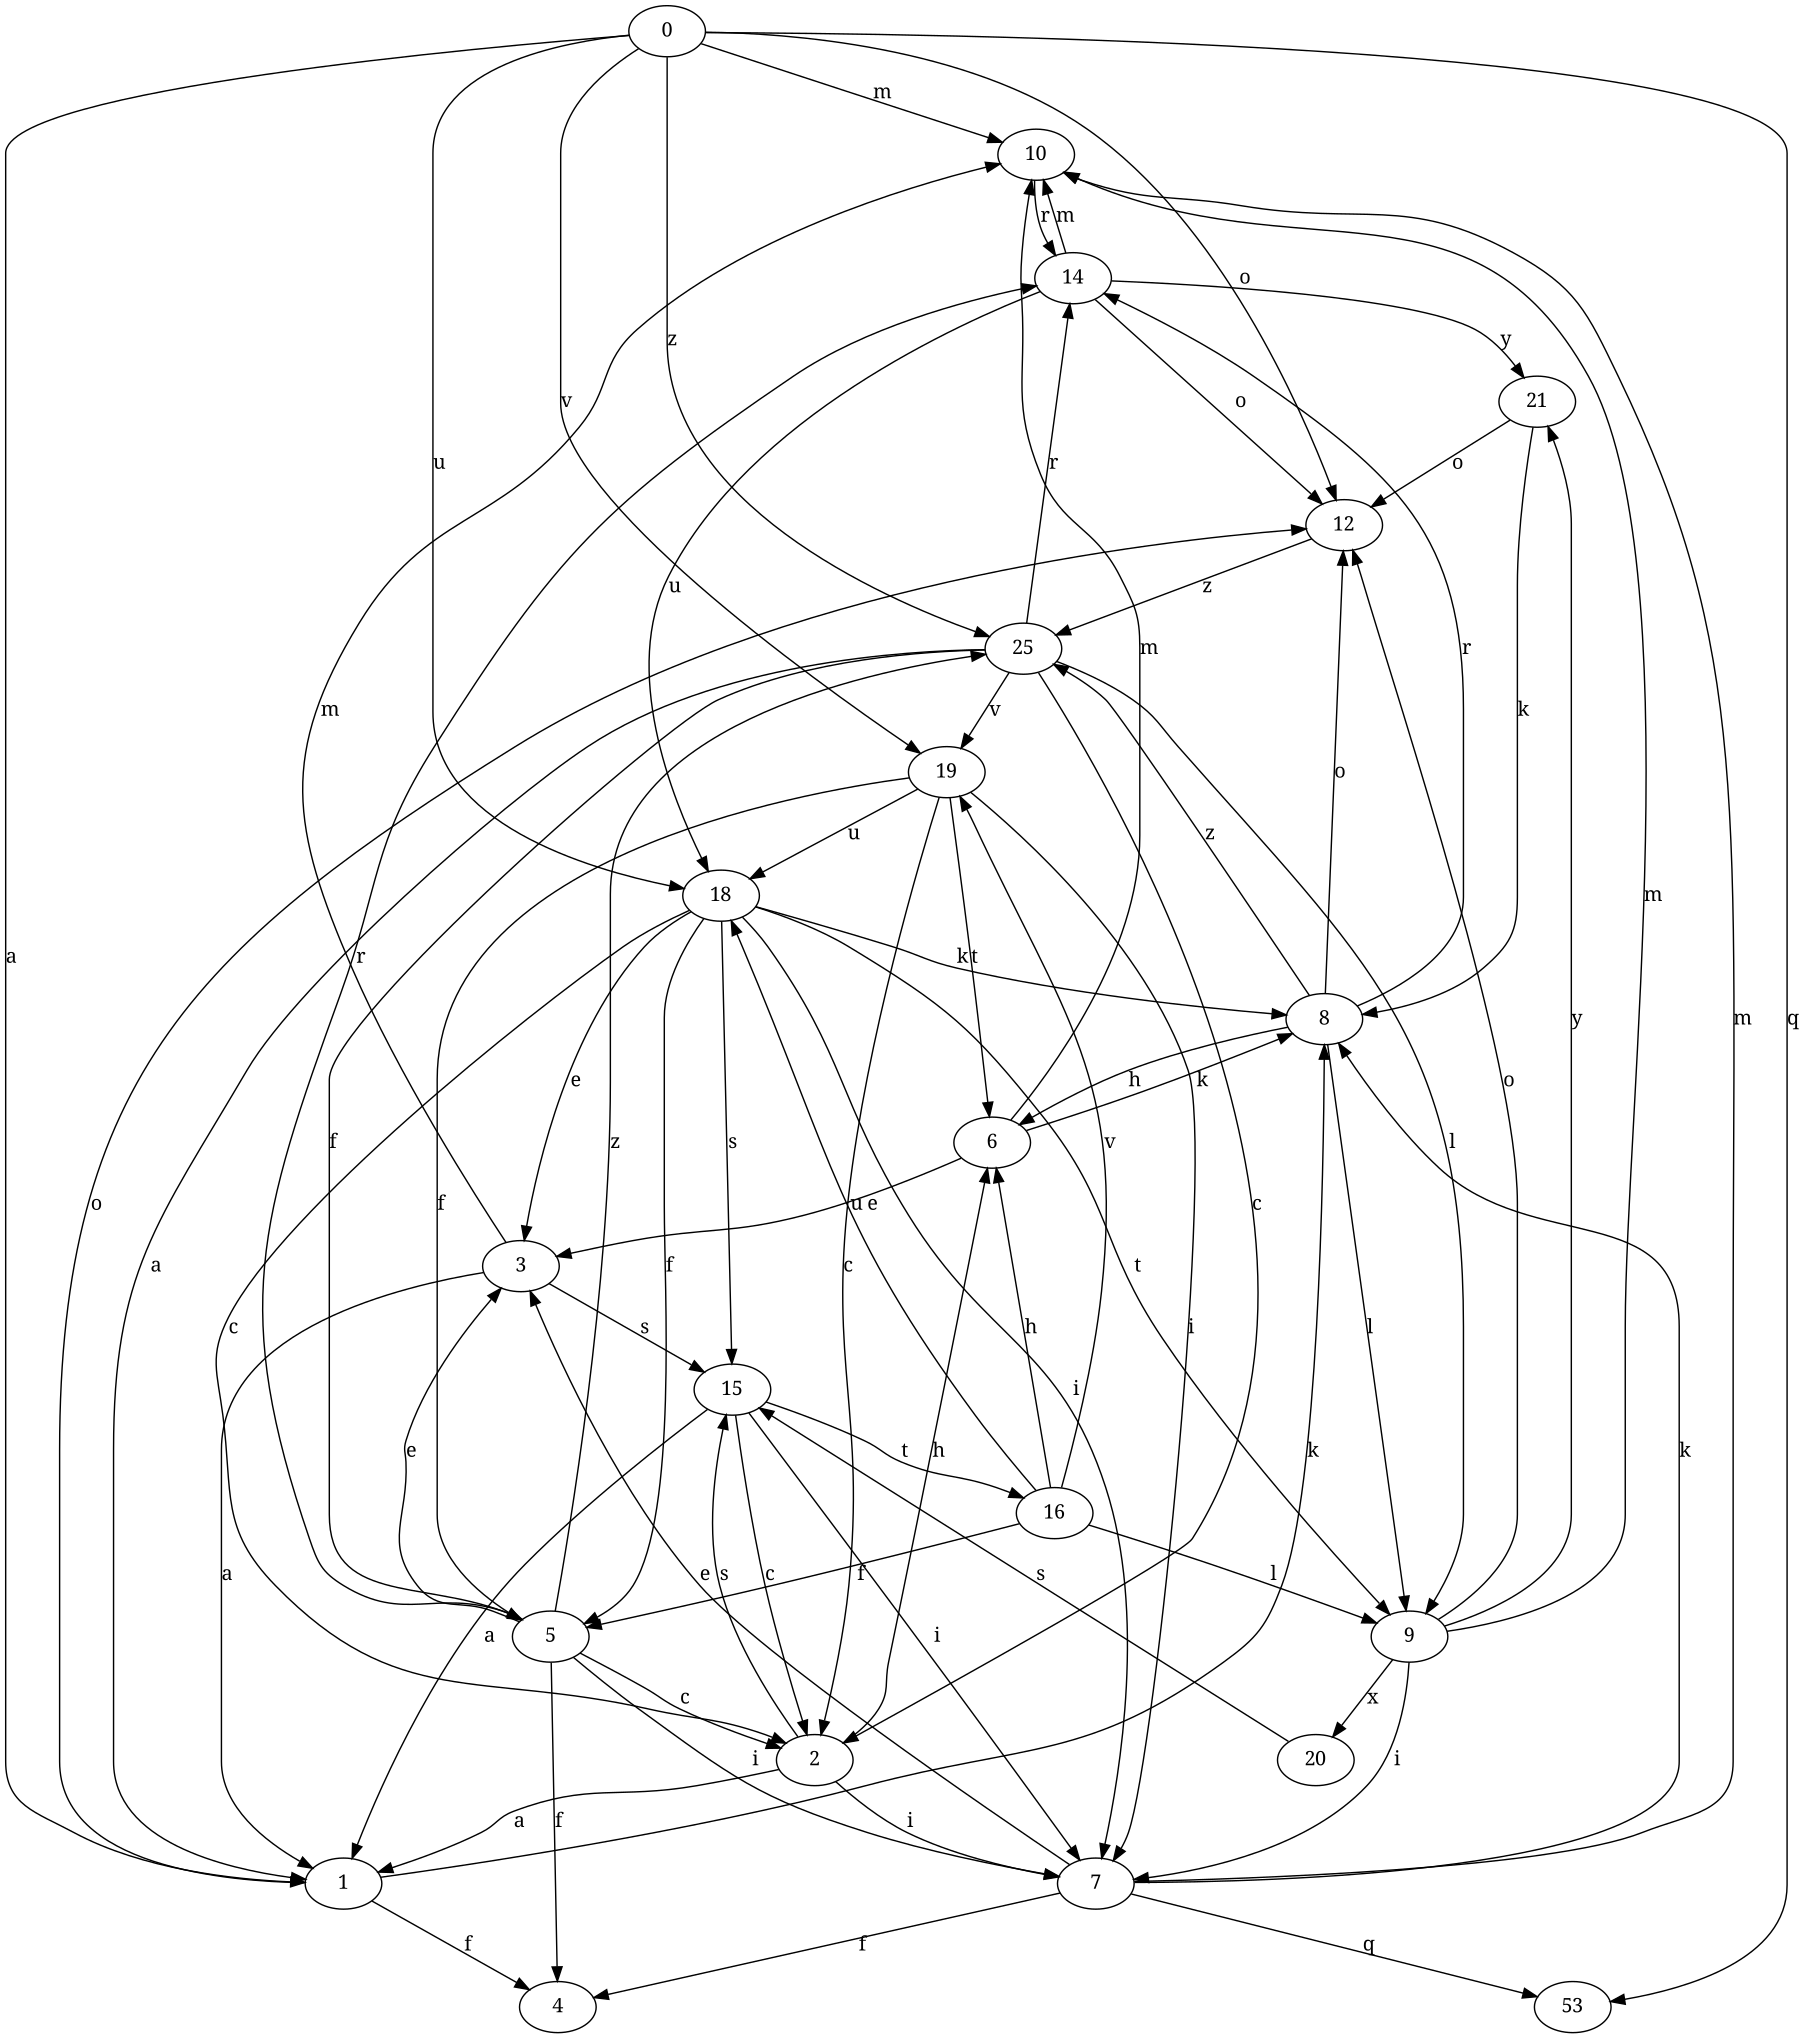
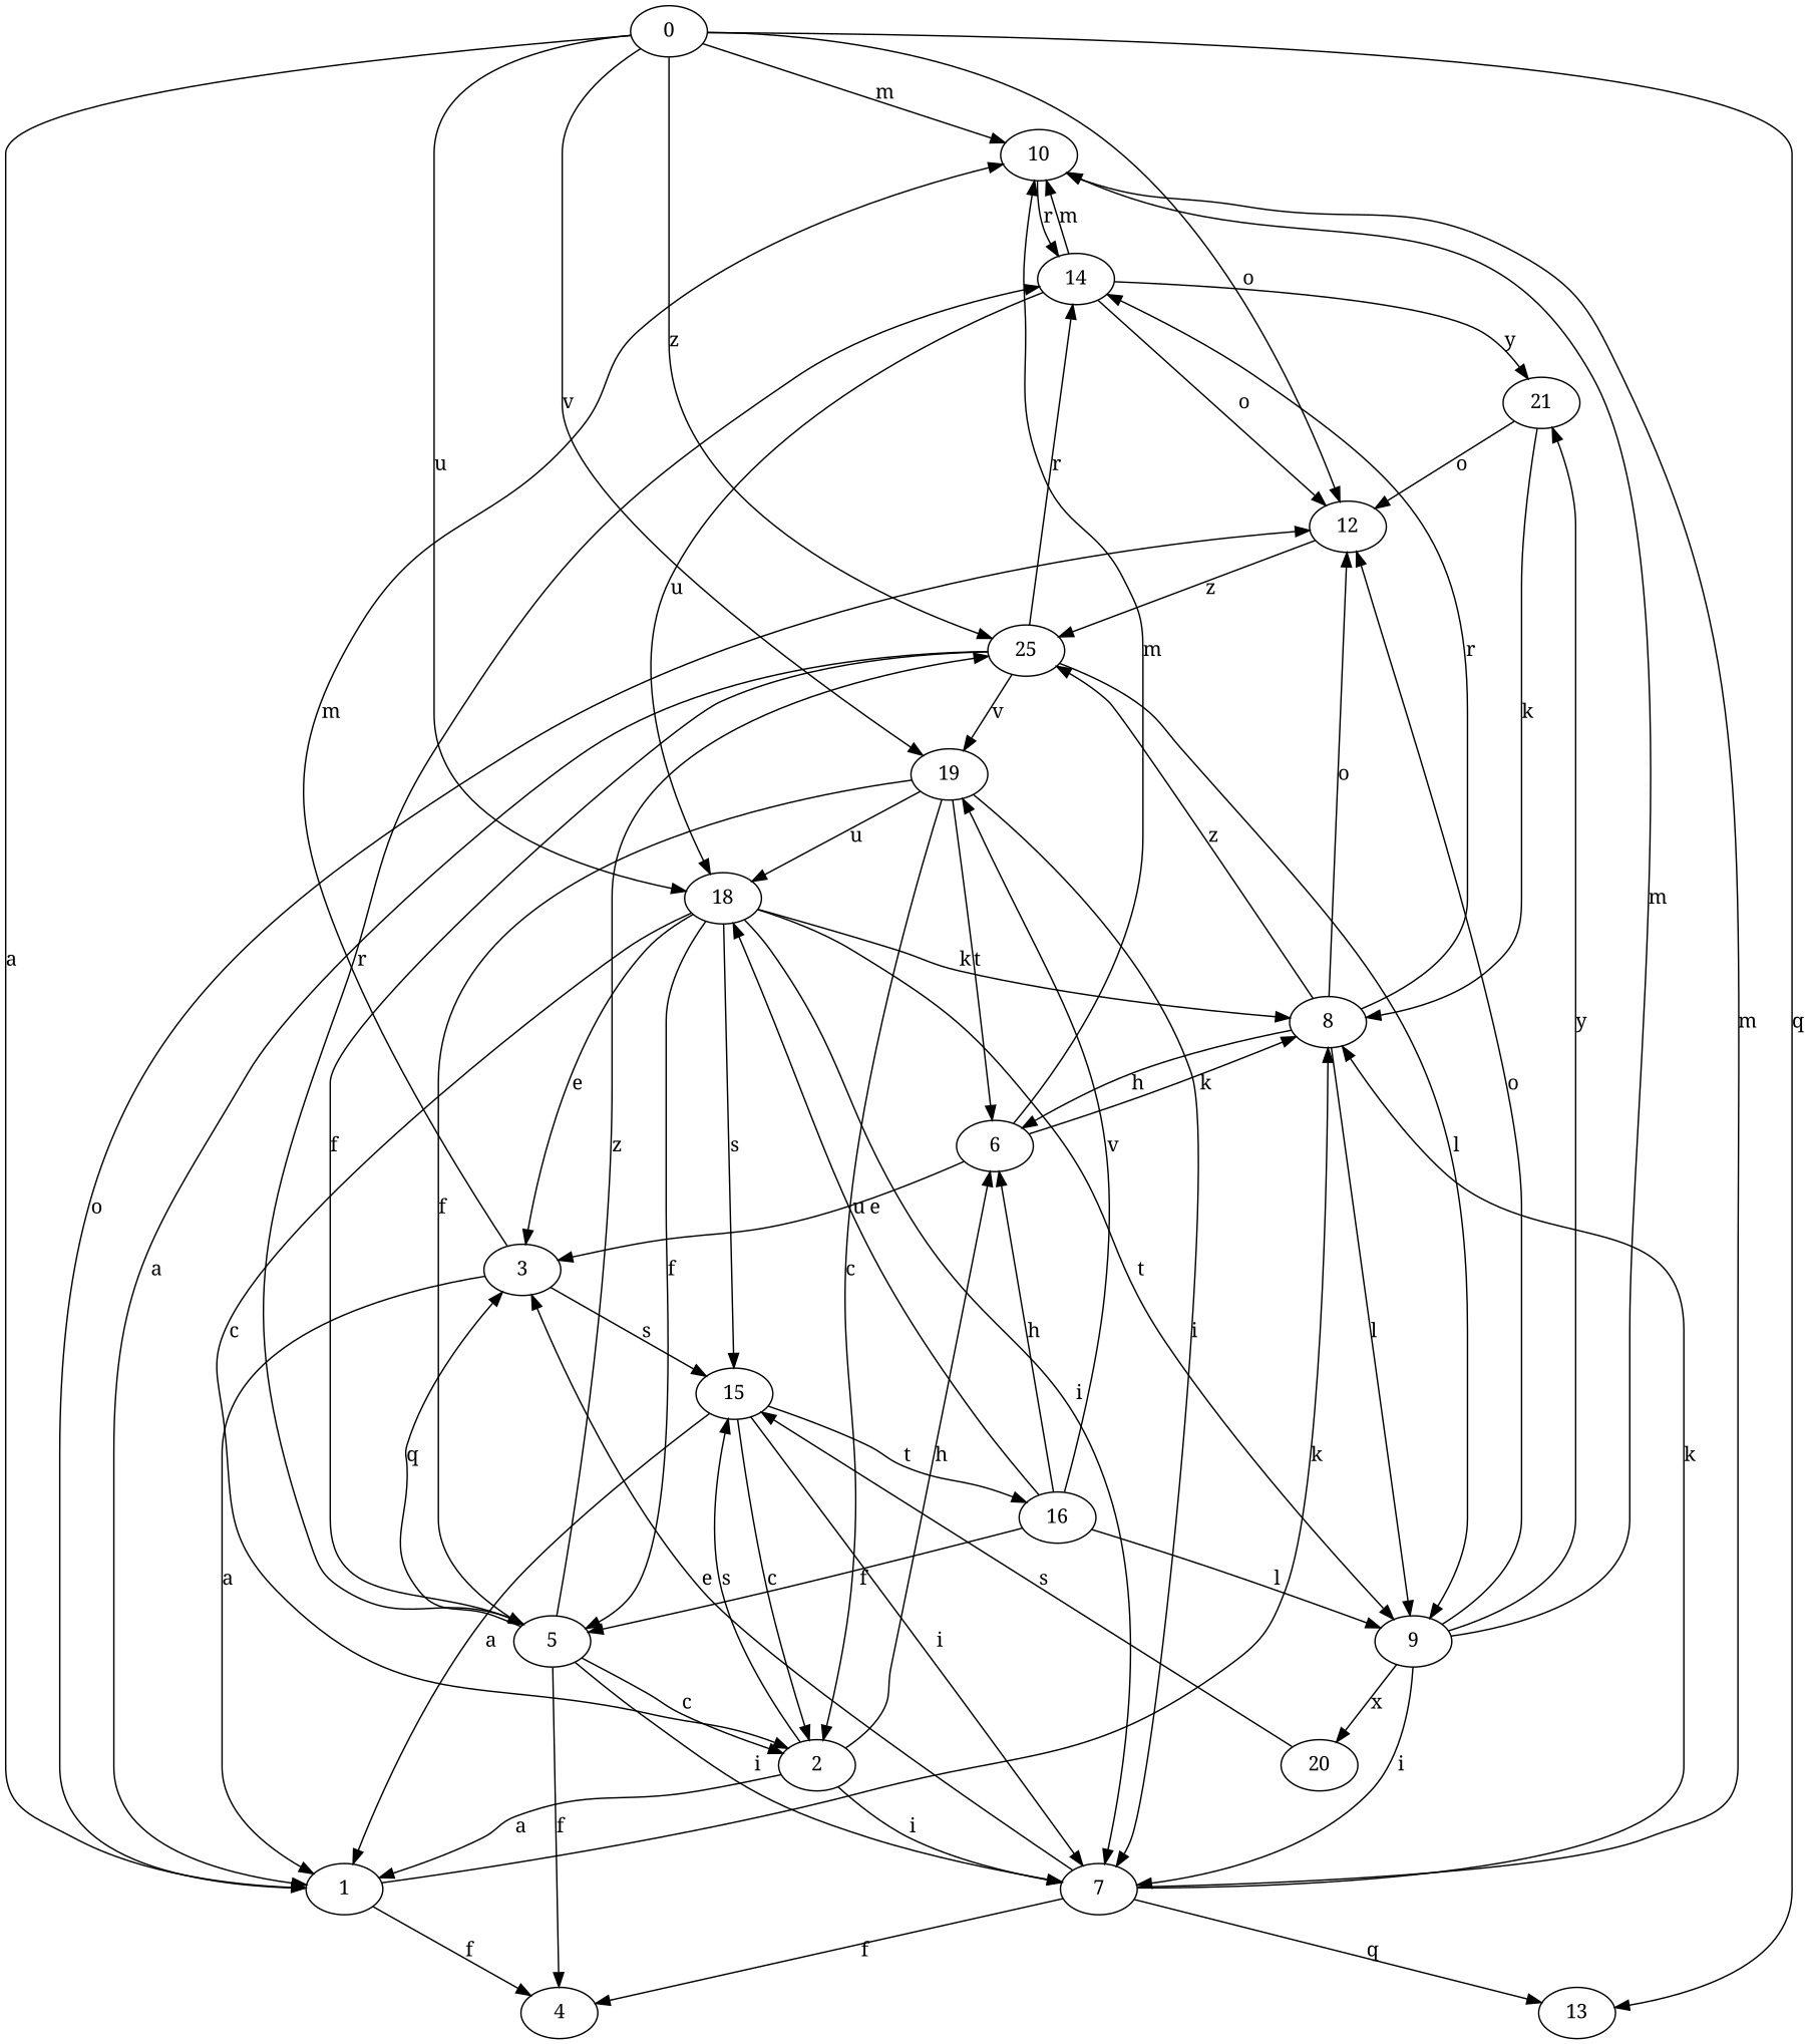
  strict digraph {
    fontname="Noto Serif"
    node [fontname="Noto Serif"]
    edge [fontname="Noto Serif"]
    0
    10
    12
-   13 [label=53]
+   13
    18
    19
    25
    1
    14
    8
    2
    7
    15
    3
    5
    9
    6
    4
    16
    21
    20
    0 -> 10 [label=m]
    0 -> 12 [label=o]
    0 -> 13 [label=q]
    0 -> 18 [label=u]
    0 -> 19 [label=v]
    0 -> 25 [label=z]
    0 -> 1 [label=a]
    10 -> 14 [label=r]
    12 -> 25 [label=z]
    18 -> 8 [label=k]
    18 -> 2 [label=c]
    18 -> 7 [label=i]
    18 -> 15 [label=s]
    18 -> 3 [label=e]
    18 -> 5 [label=f]
    18 -> 9 [label=t]
    19 -> 18 [label=u]
    19 -> 2 [label=c]
    19 -> 7 [label=i]
    19 -> 5 [label=f]
    19 -> 6 [label=t]
    25 -> 19 [label=v]
    25 -> 1 [label=a]
    25 -> 14 [label=r]
-   25 -> 2 [label=c]
    25 -> 5 [label=f]
    25 -> 9 [label=l]
    1 -> 12 [label=o]
    1 -> 8 [label=k]
    1 -> 4 [label=f]
    14 -> 10 [label=m]
    14 -> 12 [label=o]
    14 -> 18 [label=u]
    14 -> 21 [label=y]
    8 -> 12 [label=o]
    8 -> 25 [label=z]
    8 -> 14 [label=r]
    8 -> 9 [label=l]
    8 -> 6 [label=h]
    2 -> 1 [label=a]
    2 -> 7 [label=i]
    2 -> 15 [label=s]
    2 -> 6 [label=h]
    7 -> 10 [label=m]
    7 -> 13 [label=q]
    7 -> 8 [label=k]
    7 -> 3 [label=e]
    7 -> 4 [label=f]
    15 -> 1 [label=a]
    15 -> 2 [label=c]
    15 -> 7 [label=i]
    15 -> 16 [label=t]
    3 -> 10 [label=m]
    3 -> 1 [label=a]
    3 -> 15 [label=s]
    5 -> 25 [label=z]
    5 -> 14 [label=r]
    5 -> 2 [label=c]
    5 -> 7 [label=i]
-   5 -> 3 [label=e]
+   5 -> 3 [label=q]
    5 -> 4 [label=f]
    9 -> 10 [label=m]
    9 -> 12 [label=o]
    9 -> 7 [label=i]
    9 -> 21 [label=y]
    9 -> 20 [label=x]
    6 -> 10 [label=m]
    6 -> 8 [label=k]
    6 -> 3 [label=e]
    16 -> 18 [label=u]
    16 -> 19 [label=v]
    16 -> 5 [label=f]
    16 -> 9 [label=l]
    16 -> 6 [label=h]
    21 -> 12 [label=o]
    21 -> 8 [label=k]
    20 -> 15 [label=s]
  }
